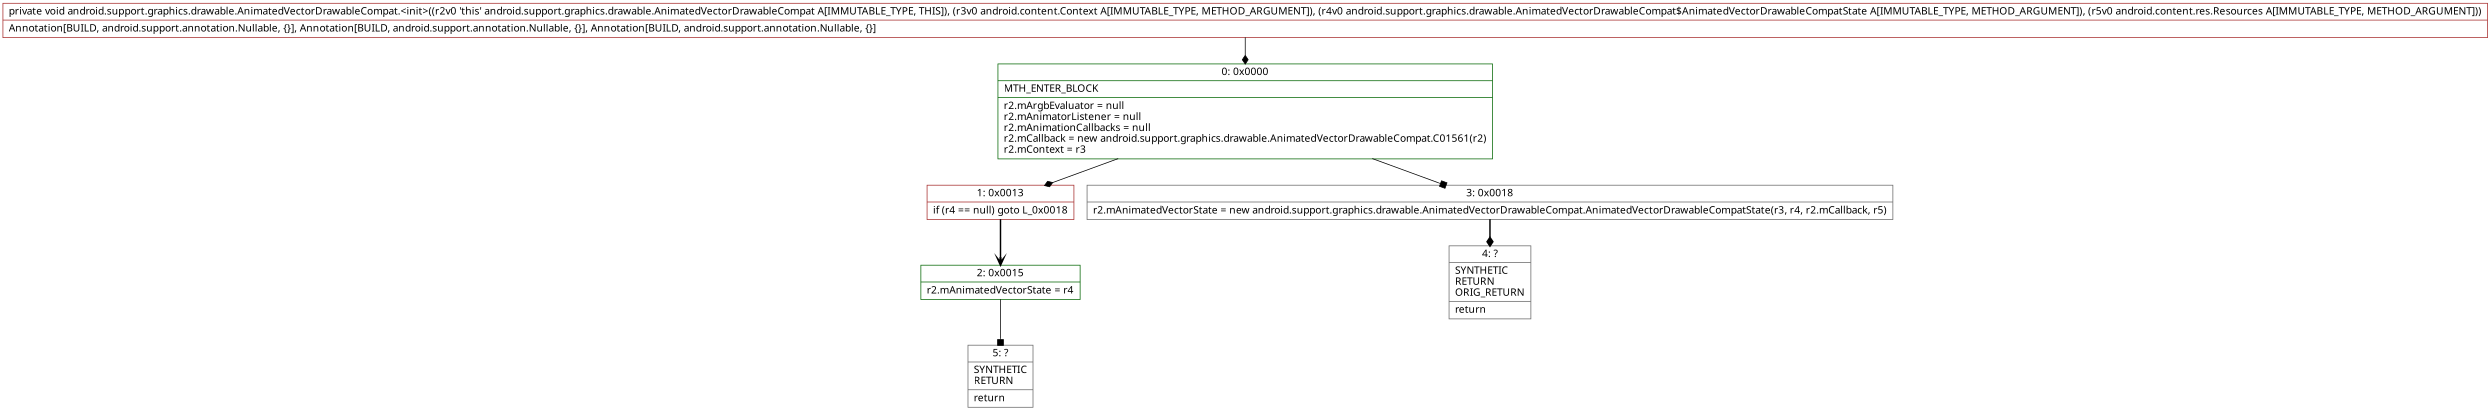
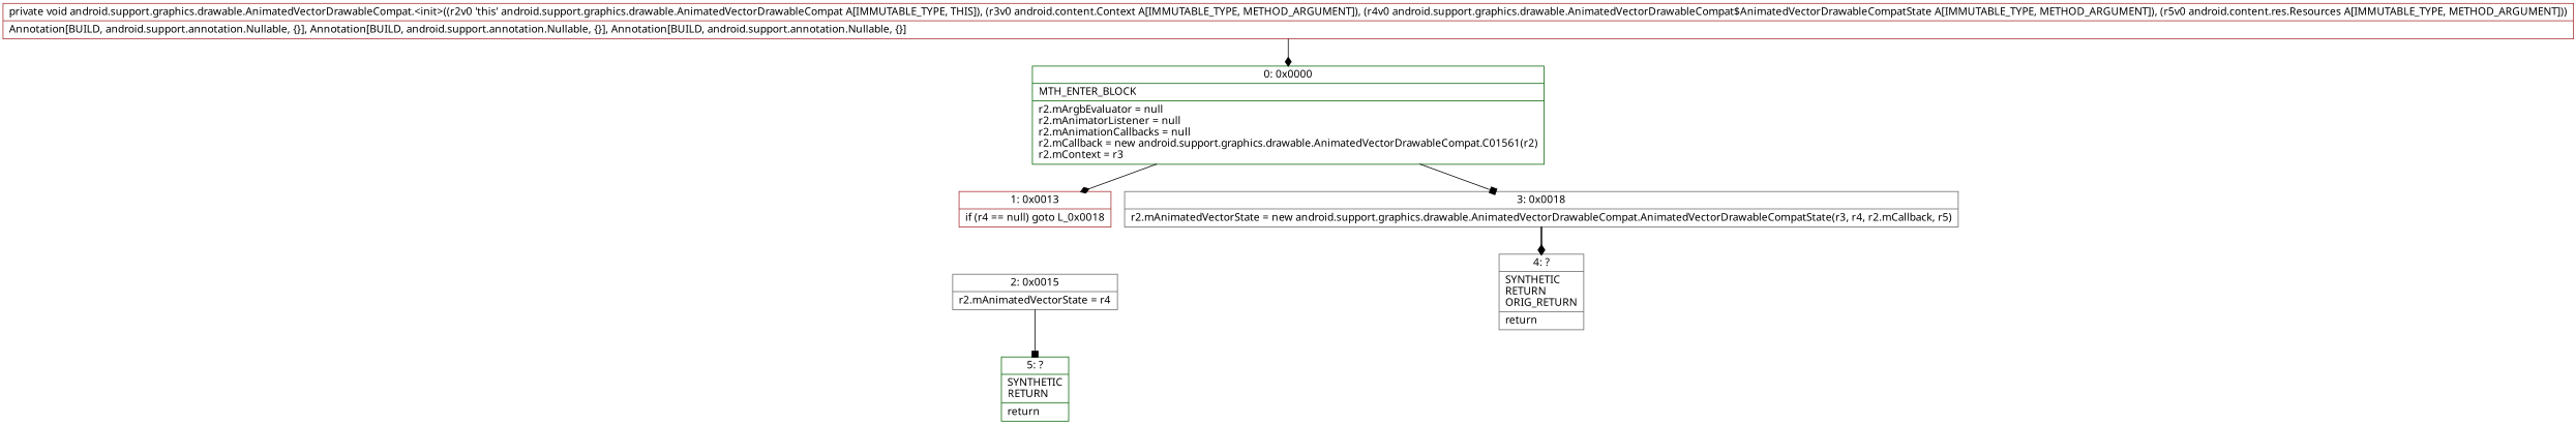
  digraph {
    fontname="Noto Sans"
    node [color=gray40 fontname="Noto Sans" shape=record]
    edge [arrowhead=diamond fontname="Noto Sans" style=solid]
    n1 [color=darkgreen label="{0\:\ 0x0000|MTH_ENTER_BLOCK\l|r2.mArgbEvaluator = null\lr2.mAnimatorListener = null\lr2.mAnimationCallbacks = null\lr2.mCallback = new android.support.graphics.drawable.AnimatedVectorDrawableCompat.C01561(r2)\lr2.mContext = r3\l}"]
    n2 [color=brown label="{1\:\ 0x0013|if (r4 == null) goto L_0x0018\l}"]
    n3 [label="{3\:\ 0x0018|r2.mAnimatedVectorState = new android.support.graphics.drawable.AnimatedVectorDrawableCompat.AnimatedVectorDrawableCompatState(r3, r4, r2.mCallback, r5)\l}"]
-   n4 [color=darkgreen label="{2\:\ 0x0015|r2.mAnimatedVectorState = r4\l}"]
-   n5 [label="{5\:\ ?|SYNTHETIC\lRETURN\l|return\l}"]
+   n4 [label="{2\:\ 0x0015|r2.mAnimatedVectorState = r4\l}"]
+   n5 [color=darkgreen label="{5\:\ ?|SYNTHETIC\lRETURN\l|return\l}"]
    n6 [label="{4\:\ ?|SYNTHETIC\lRETURN\lORIG_RETURN\l|return\l}"]
    n7 [color=brown label="{private void android.support.graphics.drawable.AnimatedVectorDrawableCompat.\<init\>((r2v0 'this' android.support.graphics.drawable.AnimatedVectorDrawableCompat A[IMMUTABLE_TYPE, THIS]), (r3v0 android.content.Context A[IMMUTABLE_TYPE, METHOD_ARGUMENT]), (r4v0 android.support.graphics.drawable.AnimatedVectorDrawableCompat$AnimatedVectorDrawableCompatState A[IMMUTABLE_TYPE, METHOD_ARGUMENT]), (r5v0 android.content.res.Resources A[IMMUTABLE_TYPE, METHOD_ARGUMENT]))  | Annotation[BUILD, android.support.annotation.Nullable, \{\}], Annotation[BUILD, android.support.annotation.Nullable, \{\}], Annotation[BUILD, android.support.annotation.Nullable, \{\}]\l}"]
    n1 -> n2
    n1 -> n3 [arrowhead=box]
-   n2 -> n4 [arrowhead=vee style=bold]
    n3 -> n6 [style=bold]
    n4 -> n5 [arrowhead=box]
    n7 -> n1
  }
